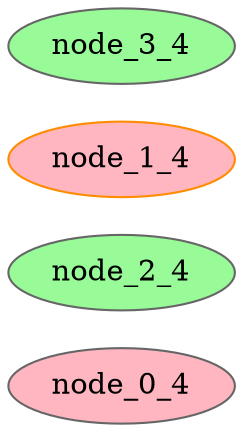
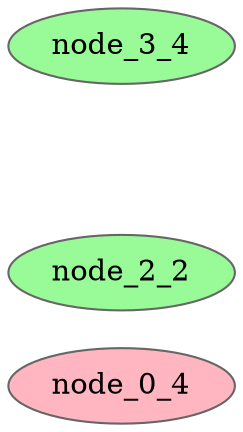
  digraph {
    rankdir=LR
    fontname="DejaVu Serif"
    node [style=filled fillcolor=lightpink color=gray40 fontname="DejaVu Serif"]
    n1 [label=node_0_4]
-   n2 [label=node_2_4 fillcolor=palegreen]
-   n3 [label=node_1_4 color=darkorange]
+   n2 [label=node_2_2 fillcolor=palegreen]
    n4 [label=node_3_4 fillcolor=palegreen]
  }
